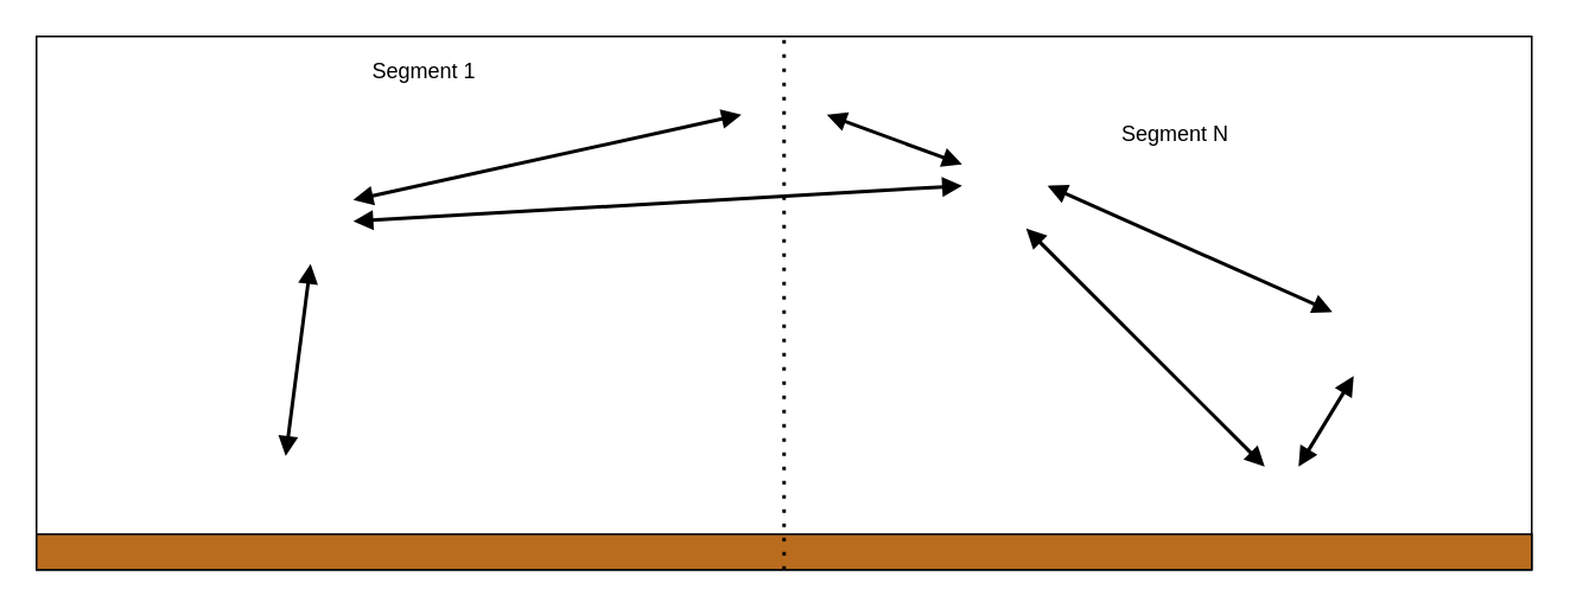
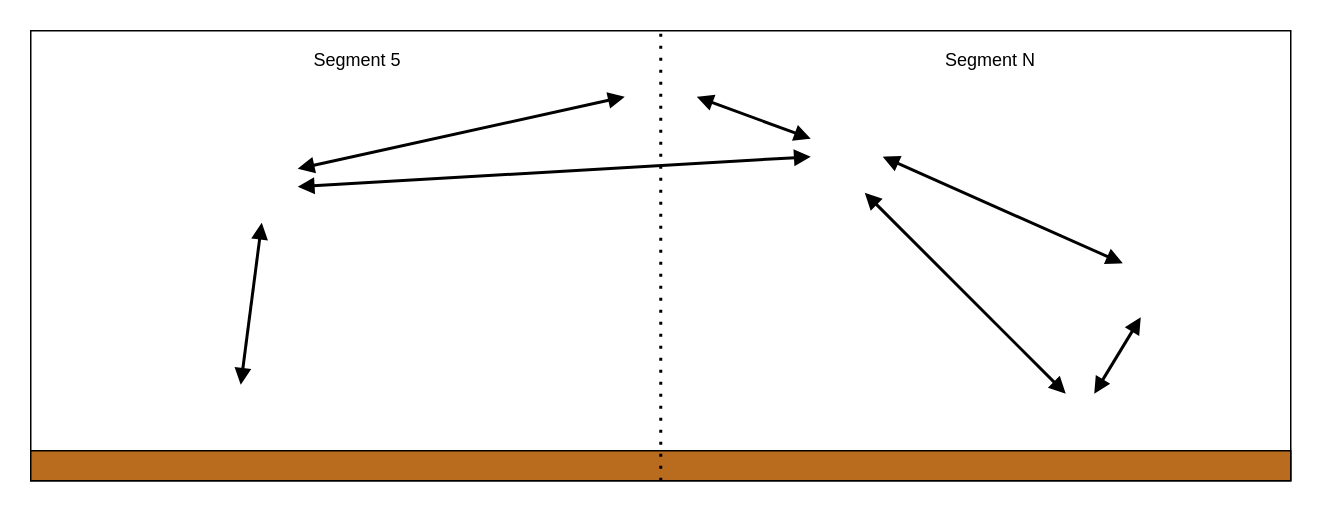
  <mxCell id="0" />
  <mxCell id="1" parent="0" />
  <mxCell id="2" value="" style="whiteSpace=wrap;html=1;" vertex="1" parent="1"><mxGeometry x="20" y="20" width="840" height="300" as="geometry" /></mxCell>
  <mxCell id="3" value="" style="shape=image;html=1;verticalAlign=top;verticalLabelPosition=bottom;labelBackgroundColor=#ffffff;imageAspect=0;aspect=fixed;image=https://cdn1.iconfinder.com/data/icons/science-technology-outline/91/Science__Technology_28-128.png" vertex="1" parent="1"><mxGeometry x="150" y="100" width="48" height="48" as="geometry" /></mxCell>
  <mxCell id="4" value="" style="shape=image;html=1;verticalAlign=top;verticalLabelPosition=bottom;labelBackgroundColor=#ffffff;imageAspect=0;aspect=fixed;image=https://cdn4.iconfinder.com/data/icons/tree-22/89/4-128.png" vertex="1" parent="1"><mxGeometry x="278" y="191" width="58" height="58" as="geometry" /></mxCell>
  <mxCell id="5" value="" style="shape=image;html=1;verticalAlign=top;verticalLabelPosition=bottom;labelBackgroundColor=#ffffff;imageAspect=0;aspect=fixed;image=https://cdn4.iconfinder.com/data/icons/tree-22/81/24-128.png" vertex="1" parent="1"><mxGeometry x="350" y="242" width="58" height="58" as="geometry" /></mxCell>
  <mxCell id="6" value="" style="shape=image;html=1;verticalAlign=top;verticalLabelPosition=bottom;labelBackgroundColor=#ffffff;imageAspect=0;aspect=fixed;image=https://cdn4.iconfinder.com/data/icons/tree-22/88/7-128.png" vertex="1" parent="1"><mxGeometry x="458" y="184" width="58" height="58" as="geometry" /></mxCell>
  <mxCell id="7" value="" style="shape=image;html=1;verticalAlign=top;verticalLabelPosition=bottom;labelBackgroundColor=#ffffff;imageAspect=0;aspect=fixed;image=https://cdn4.iconfinder.com/data/icons/tree-22/72/30-128.png" vertex="1" parent="1"><mxGeometry x="510" y="242" width="48" height="48" as="geometry" /></mxCell>
  <mxCell id="8" value="" style="shape=image;html=1;verticalAlign=top;verticalLabelPosition=bottom;labelBackgroundColor=#ffffff;imageAspect=0;aspect=fixed;image=https://cdn1.iconfinder.com/data/icons/science-technology-outline/91/Science__Technology_28-128.png" vertex="1" parent="1"><mxGeometry x="540" y="80" width="48" height="48" as="geometry" /></mxCell>
  <mxCell id="9" value="" style="shape=image;html=1;verticalAlign=top;verticalLabelPosition=bottom;labelBackgroundColor=#ffffff;imageAspect=0;aspect=fixed;image=https://cdn1.iconfinder.com/data/icons/science-technology-outline/91/Science__Technology_28-128.png" vertex="1" parent="1"><mxGeometry x="748" y="163" width="48" height="48" as="geometry" /></mxCell>
  <mxCell id="10" value="" style="shape=image;html=1;verticalAlign=top;verticalLabelPosition=bottom;labelBackgroundColor=#ffffff;imageAspect=0;aspect=fixed;image=https://cdn4.iconfinder.com/data/icons/business-finance-vol-13-1/512/5-128.png" vertex="1" parent="1"><mxGeometry x="140" y="262" width="38" height="38" as="geometry" /></mxCell>
  <mxCell id="11" value="" style="shape=image;html=1;verticalAlign=top;verticalLabelPosition=bottom;labelBackgroundColor=#ffffff;imageAspect=0;aspect=fixed;image=https://cdn4.iconfinder.com/data/icons/business-finance-vol-13-1/512/5-128.png" vertex="1" parent="1"><mxGeometry x="710" y="262" width="38" height="38" as="geometry" /></mxCell>
  <mxCell id="12" value="" style="rounded=0;whiteSpace=wrap;html=1;fillColor=#BA6C1E;" vertex="1" parent="1"><mxGeometry x="20" y="300" width="840" height="20" as="geometry" /></mxCell>
  <mxCell id="13" value="" style="endArrow=none;dashed=1;html=1;dashPattern=1 3;strokeWidth=2;entryX=0.5;entryY=0;entryDx=0;entryDy=0;exitX=0.5;exitY=1;exitDx=0;exitDy=0;" edge="1" parent="1" source="2" target="2"><mxGeometry width="50" height="50" relative="1" as="geometry"><mxPoint x="420" y="120" as="sourcePoint" /><mxPoint x="470" y="70" as="targetPoint" /></mxGeometry></mxCell>
  <mxCell id="14" value="" style="shape=image;html=1;verticalAlign=top;verticalLabelPosition=bottom;labelBackgroundColor=#ffffff;imageAspect=0;aspect=fixed;image=https://cdn4.iconfinder.com/data/icons/tree-22/89/4-128.png;direction=east;flipH=1;" vertex="1" parent="1"><mxGeometry x="530" y="158" width="58" height="58" as="geometry" /></mxCell>
- <mxCell id="15" value="Segment 1" style="text;html=1;strokeColor=none;fillColor=none;align=center;verticalAlign=middle;whiteSpace=wrap;rounded=0;" vertex="1" parent="1"><mxGeometry x="198" y="30" width="80" height="20" as="geometry" /></mxCell>
- <mxCell id="16" value="Segment N" style="text;html=1;strokeColor=none;fillColor=none;align=center;verticalAlign=middle;whiteSpace=wrap;rounded=0;" vertex="1" parent="1"><mxGeometry x="620" y="65" width="80" height="20" as="geometry" /></mxCell>
+ <mxCell id="15" value="Segment 5" style="text;html=1;strokeColor=none;fillColor=none;align=center;verticalAlign=middle;whiteSpace=wrap;rounded=0;" vertex="1" parent="1"><mxGeometry x="198" y="30" width="80" height="20" as="geometry" /></mxCell>
+ <mxCell id="16" value="Segment N" style="text;html=1;strokeColor=none;fillColor=none;align=center;verticalAlign=middle;whiteSpace=wrap;rounded=0;" vertex="1" parent="1"><mxGeometry x="620" y="30" width="80" height="20" as="geometry" /></mxCell>
  <mxCell id="17" value="" style="endArrow=block;startArrow=block;html=1;entryX=0.5;entryY=1;entryDx=0;entryDy=0;startFill=1;endFill=1;strokeWidth=2;" edge="1" parent="1" target="3"><mxGeometry width="50" height="50" relative="1" as="geometry"><mxPoint x="160" y="256" as="sourcePoint" /><mxPoint x="200" y="206" as="targetPoint" /></mxGeometry></mxCell>
  <mxCell id="18" value="" style="endArrow=block;startArrow=block;html=1;entryX=1;entryY=0.5;entryDx=0;entryDy=0;startFill=1;endFill=1;strokeWidth=2;exitX=0;exitY=0.5;exitDx=0;exitDy=0;" edge="1" parent="1" source="8" target="3"><mxGeometry width="50" height="50" relative="1" as="geometry"><mxPoint x="170" y="266" as="sourcePoint" /><mxPoint x="184" y="158" as="targetPoint" /></mxGeometry></mxCell>
  <mxCell id="19" value="" style="endArrow=block;startArrow=block;html=1;entryX=0;entryY=0;entryDx=0;entryDy=0;startFill=1;endFill=1;strokeWidth=2;exitX=0.75;exitY=1;exitDx=0;exitDy=0;" edge="1" parent="1" source="8" target="11"><mxGeometry width="50" height="50" relative="1" as="geometry"><mxPoint x="550" y="114" as="sourcePoint" /><mxPoint x="208" y="134" as="targetPoint" /></mxGeometry></mxCell>
  <mxCell id="20" value="" style="endArrow=block;startArrow=block;html=1;entryX=0.5;entryY=0;entryDx=0;entryDy=0;startFill=1;endFill=1;strokeWidth=2;exitX=0.25;exitY=1;exitDx=0;exitDy=0;" edge="1" parent="1" source="9" target="11"><mxGeometry width="50" height="50" relative="1" as="geometry"><mxPoint x="772" y="211" as="sourcePoint" /><mxPoint x="720" y="272" as="targetPoint" /></mxGeometry></mxCell>
  <mxCell id="21" value="" style="endArrow=block;startArrow=block;html=1;entryX=1;entryY=0.5;entryDx=0;entryDy=0;startFill=1;endFill=1;strokeWidth=2;exitX=0;exitY=0.25;exitDx=0;exitDy=0;" edge="1" parent="1" source="9" target="8"><mxGeometry width="50" height="50" relative="1" as="geometry"><mxPoint x="714" y="216" as="sourcePoint" /><mxPoint x="739" y="272" as="targetPoint" /></mxGeometry></mxCell>
  <mxCell id="22" value="" style="shape=image;html=1;verticalAlign=top;verticalLabelPosition=bottom;labelBackgroundColor=#ffffff;imageAspect=0;aspect=fixed;image=https://cdn1.iconfinder.com/data/icons/science-technology-outline/91/Science__Technology_28-128.png" vertex="1" parent="1"><mxGeometry x="416" y="40" width="48" height="48" as="geometry" /></mxCell>
  <mxCell id="23" value="" style="endArrow=block;startArrow=block;html=1;entryX=1;entryY=0.25;entryDx=0;entryDy=0;startFill=1;endFill=1;strokeWidth=2;exitX=0;exitY=0.5;exitDx=0;exitDy=0;" edge="1" parent="1" source="22" target="3"><mxGeometry width="50" height="50" relative="1" as="geometry"><mxPoint x="550" y="114" as="sourcePoint" /><mxPoint x="208" y="134" as="targetPoint" /></mxGeometry></mxCell>
  <mxCell id="24" value="" style="endArrow=block;startArrow=block;html=1;entryX=0;entryY=0.25;entryDx=0;entryDy=0;startFill=1;endFill=1;strokeWidth=2;exitX=1;exitY=0.5;exitDx=0;exitDy=0;" edge="1" parent="1" source="22" target="8"><mxGeometry width="50" height="50" relative="1" as="geometry"><mxPoint x="400" y="74" as="sourcePoint" /><mxPoint x="208" y="122" as="targetPoint" /></mxGeometry></mxCell>
